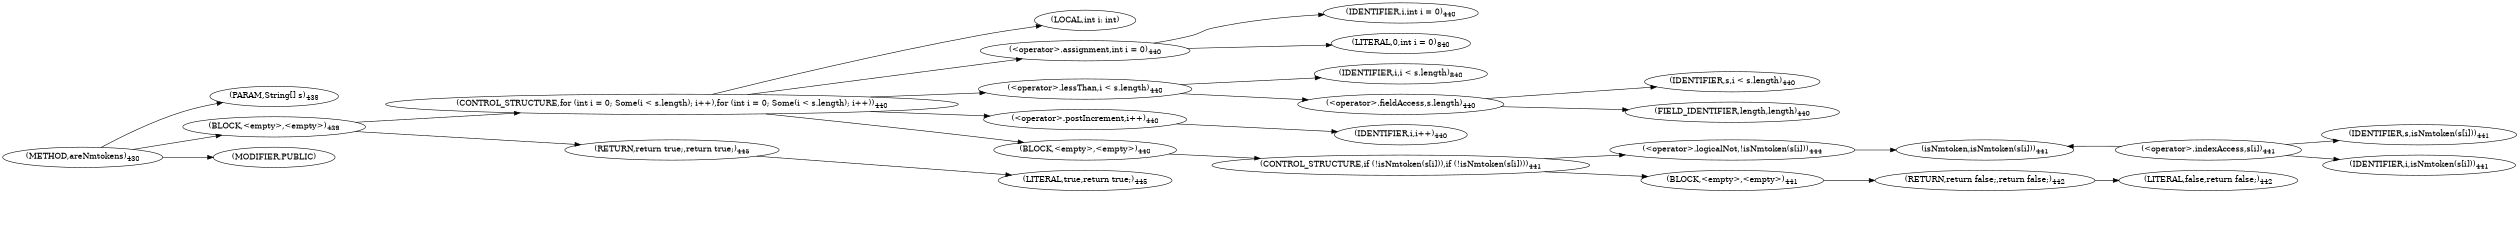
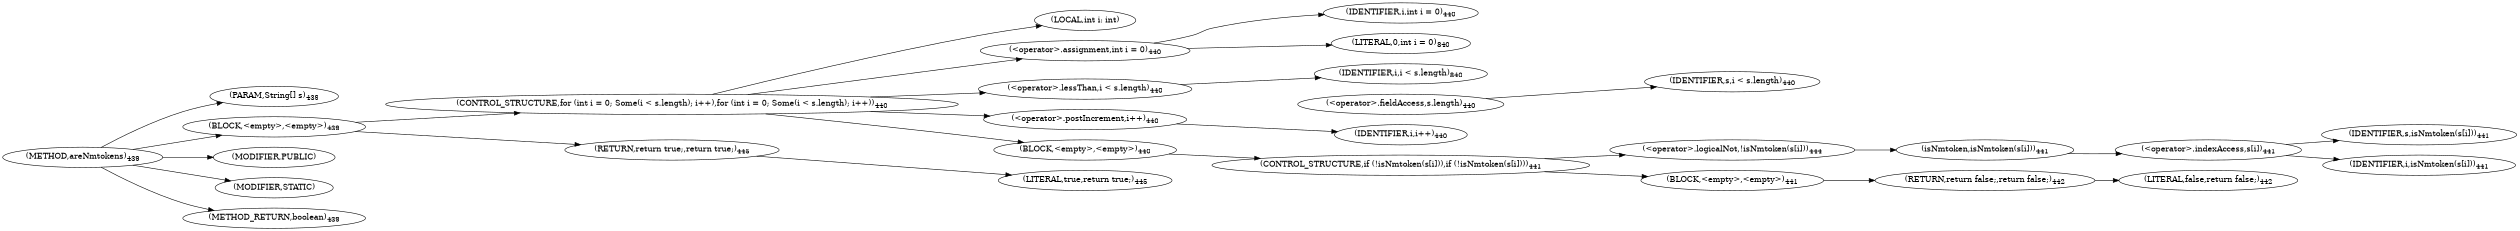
  digraph {
    rankdir=LR
-   n1 [label=<(METHOD,areNmtokens)<SUB>430</SUB>>]
+   n1 [label=<(METHOD,areNmtokens)<SUB>439</SUB>>]
    n2 [label=<(PARAM,String[] s)<SUB>439</SUB>>]
    n3 [label=<(BLOCK,&lt;empty&gt;,&lt;empty&gt;)<SUB>439</SUB>>]
    n4 [label=<(MODIFIER,PUBLIC)>]
+   n5 [label=<(MODIFIER,STATIC)>]
+   n6 [label=<(METHOD_RETURN,boolean)<SUB>439</SUB>>]
    n7 [label=<(CONTROL_STRUCTURE,for (int i = 0; Some(i &lt; s.length); i++),for (int i = 0; Some(i &lt; s.length); i++))<SUB>440</SUB>>]
    n8 [label=<(RETURN,return true;,return true;)<SUB>445</SUB>>]
    n9 [label=<(LOCAL,int i: int)>]
    n10 [label=<(&lt;operator&gt;.assignment,int i = 0)<SUB>440</SUB>>]
    n11 [label=<(&lt;operator&gt;.lessThan,i &lt; s.length)<SUB>440</SUB>>]
    n12 [label=<(&lt;operator&gt;.postIncrement,i++)<SUB>440</SUB>>]
    n13 [label=<(BLOCK,&lt;empty&gt;,&lt;empty&gt;)<SUB>440</SUB>>]
    n14 [label=<(LITERAL,true,return true;)<SUB>445</SUB>>]
    n15 [label=<(IDENTIFIER,i,int i = 0)<SUB>440</SUB>>]
    n16 [label=<(LITERAL,0,int i = 0)<SUB>840</SUB>>]
    n17 [label=<(IDENTIFIER,i,i &lt; s.length)<SUB>840</SUB>>]
    n18 [label=<(&lt;operator&gt;.fieldAccess,s.length)<SUB>440</SUB>>]
    n19 [label=<(IDENTIFIER,i,i++)<SUB>440</SUB>>]
    n20 [label=<(CONTROL_STRUCTURE,if (!isNmtoken(s[i])),if (!isNmtoken(s[i])))<SUB>441</SUB>>]
    n21 [label=<(IDENTIFIER,s,i &lt; s.length)<SUB>440</SUB>>]
-   n22 [label=<(FIELD_IDENTIFIER,length,length)<SUB>440</SUB>>]
    n23 [label=<(&lt;operator&gt;.logicalNot,!isNmtoken(s[i]))<SUB>444</SUB>>]
    n24 [label=<(BLOCK,&lt;empty&gt;,&lt;empty&gt;)<SUB>441</SUB>>]
    n25 [label=<(isNmtoken,isNmtoken(s[i]))<SUB>441</SUB>>]
    n26 [label=<(RETURN,return false;,return false;)<SUB>442</SUB>>]
    n27 [label=<(&lt;operator&gt;.indexAccess,s[i])<SUB>441</SUB>>]
    n28 [label=<(IDENTIFIER,s,isNmtoken(s[i]))<SUB>441</SUB>>]
    n29 [label=<(IDENTIFIER,i,isNmtoken(s[i]))<SUB>441</SUB>>]
    n30 [label=<(LITERAL,false,return false;)<SUB>442</SUB>>]
    n1 -> n2
    n1 -> n3
    n1 -> n4
+   n1 -> n5
+   n1 -> n6
    n3 -> n7
    n3 -> n8
    n7 -> n9
    n7 -> n10
    n7 -> n11
    n7 -> n12
    n7 -> n13
    n8 -> n14
    n10 -> n15
    n10 -> n16
    n11 -> n17
-   n11 -> n18
    n12 -> n19
    n13 -> n20
    n18 -> n21
-   n18 -> n22
    n20 -> n23
    n20 -> n24
    n23 -> n25
    n24 -> n26
-   n27 -> n25
+   n25 -> n27
    n26 -> n30
    n27 -> n28
    n27 -> n29
  }
